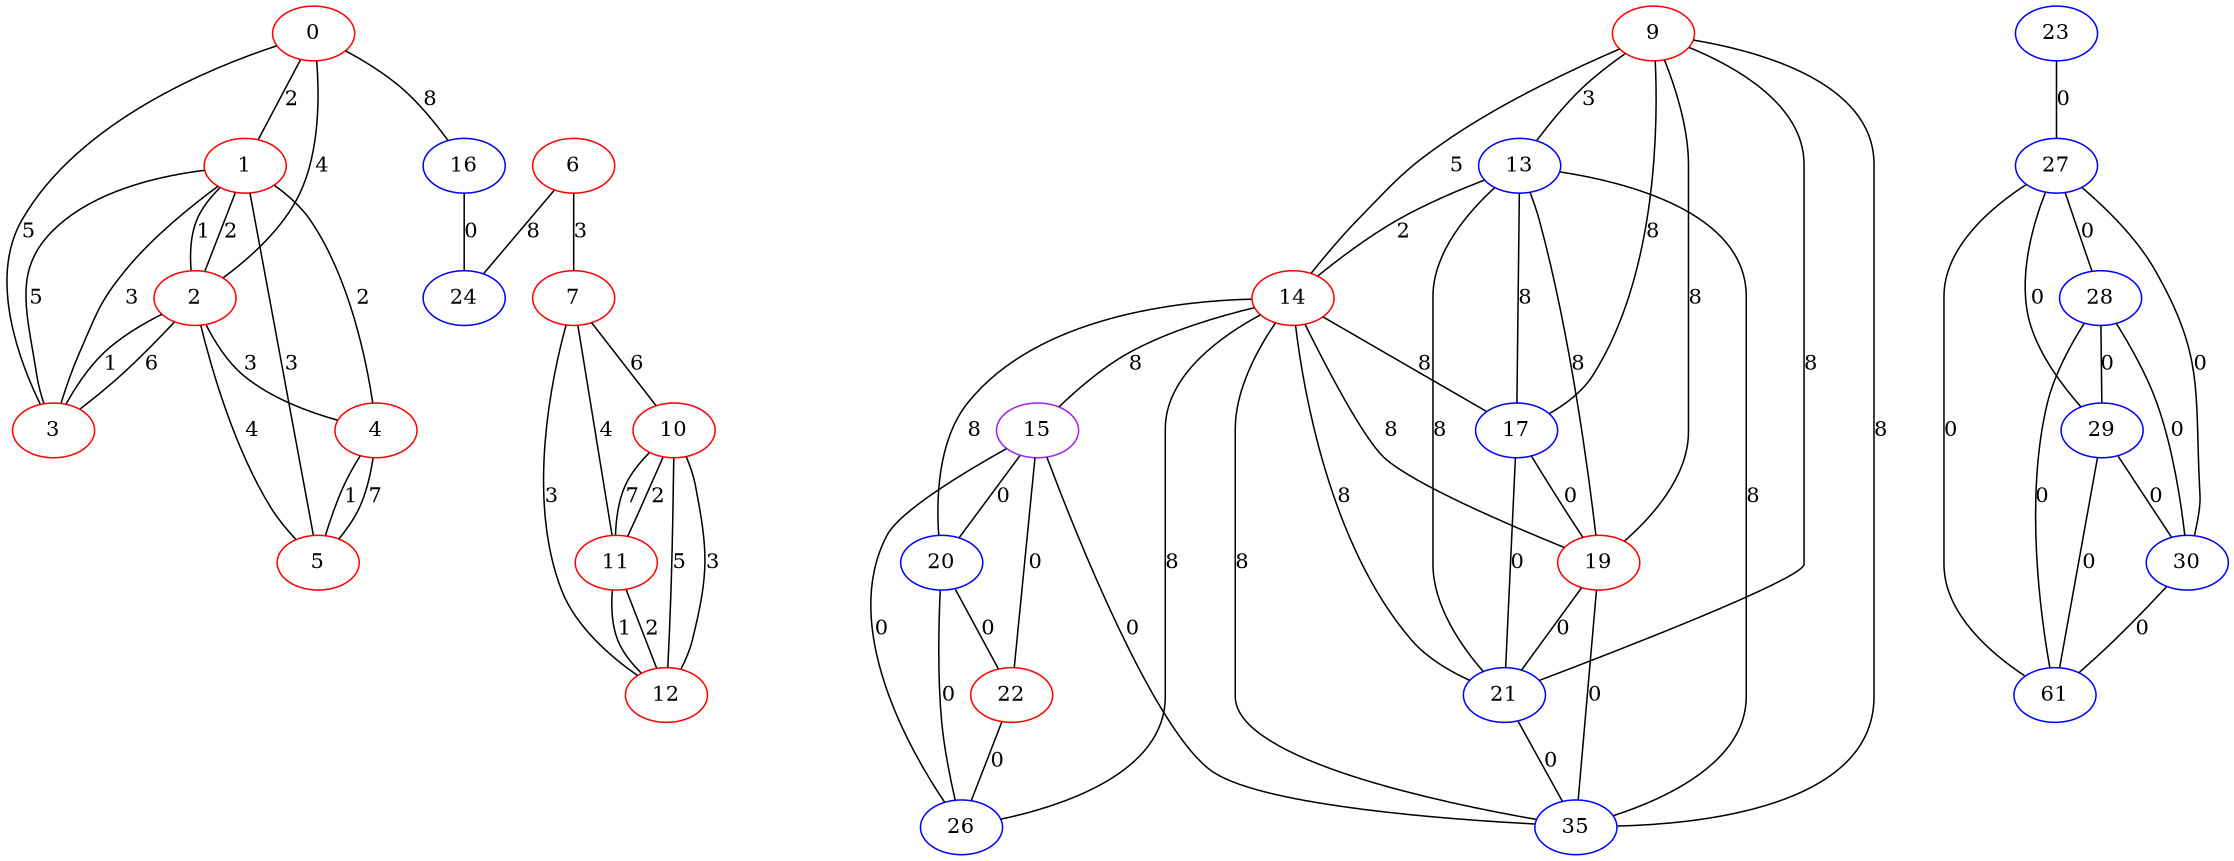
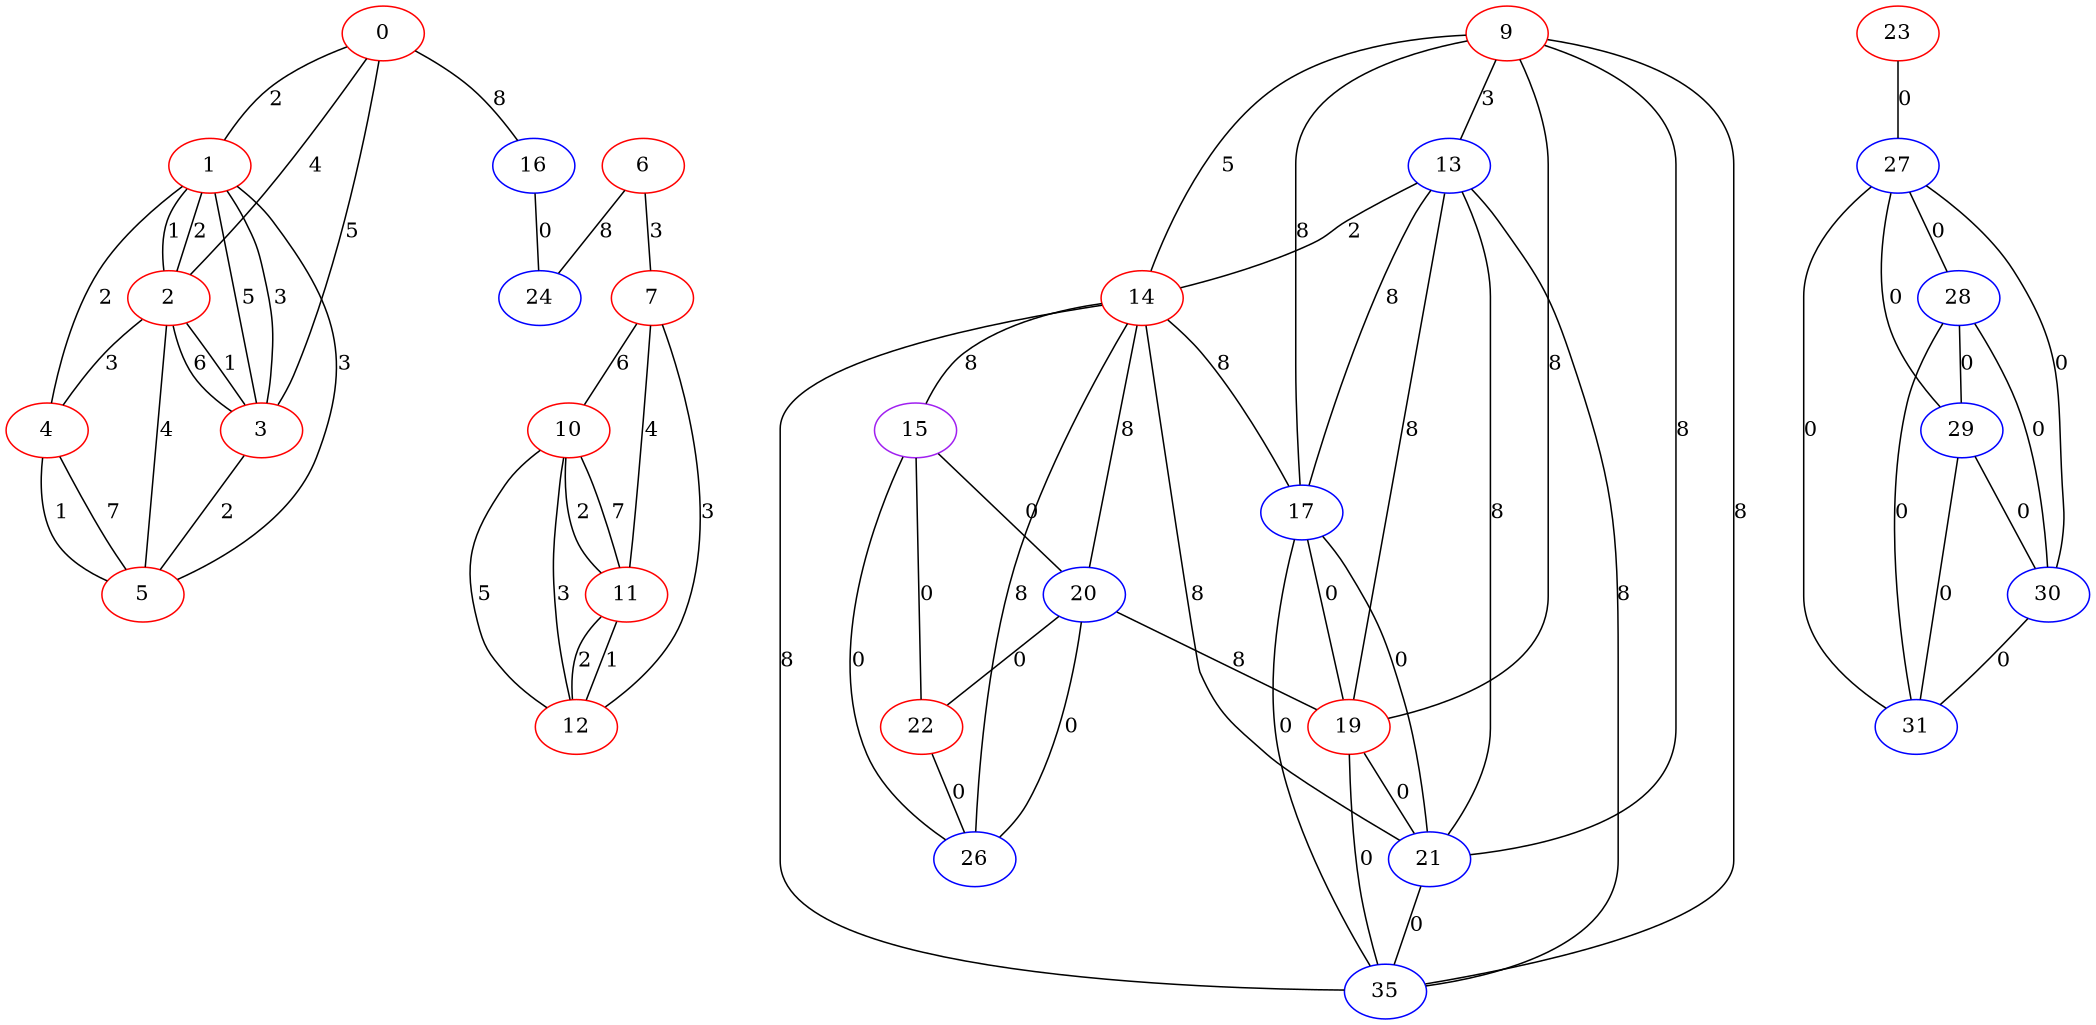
  graph {
    node [color=red weight=3]
    0 [weight=1]
    1 [weight=1]
    2 [weight=1]
    3 [weight=1]
    16 [color=blue]
    4 [weight=1]
    5 [weight=1]
    24 [color=blue]
    6 [weight=1]
    7 [weight=1]
    10 [weight=1]
    11 [weight=1]
    12 [weight=1]
    9 [weight=1]
    13 [color=blue weight=1]
    14 [weight=1]
    17 [color=blue]
    19
    21 [color=blue]
    n20 [color=blue label=35]
    15 [color=purple weight=4]
    20 [color=blue]
    26 [color=blue]
    22
-   23 [color=blue]
+   23
    27 [color=blue]
    28 [color=blue]
    29 [color=blue]
    30 [color=blue]
-   31 [color=blue label=61]
+   31 [color=blue]
    0 -- 1 [label=2]
    0 -- 2 [label=4]
    0 -- 3 [label=5]
    0 -- 16 [label=8]
    1 -- 2 [label=1]
    1 -- 2 [label=2]
    1 -- 3 [label=5]
    1 -- 3 [label=3]
    1 -- 4 [label=2]
    1 -- 5 [label=3]
    2 -- 3 [label=6]
    2 -- 3 [label=1]
    2 -- 4 [label=3]
    2 -- 5 [label=4]
+   3 -- 5 [label=2]
    16 -- 24 [label=0]
    4 -- 5 [label=1]
    4 -- 5 [label=7]
    6 -- 24 [label=8]
    6 -- 7 [label=3]
    7 -- 10 [label=6]
    7 -- 11 [label=4]
    7 -- 12 [label=3]
    10 -- 11 [label=7]
    10 -- 11 [label=2]
    10 -- 12 [label=5]
    10 -- 12 [label=3]
    11 -- 12 [label=2]
    11 -- 12 [label=1]
    9 -- 13 [label=3]
    9 -- 14 [label=5]
    9 -- 17 [label=8]
    9 -- 19 [label=8]
    9 -- 21 [label=8]
    9 -- n20 [label=8]
    13 -- 14 [label=2]
    13 -- 17 [label=8]
    13 -- 19 [label=8]
    13 -- 21 [label=8]
    13 -- n20 [label=8]
    14 -- 17 [label=8]
-   14 -- 19 [label=8]
+   20 -- 19 [label=8]
    14 -- 21 [label=8]
    14 -- n20 [label=8]
    14 -- 15 [label=8]
    14 -- 20 [label=8]
    14 -- 26 [label=8]
    17 -- 19 [label=0]
    17 -- 21 [label=0]
-   15 -- n20 [label=0]
+   17 -- n20 [label=0]
    19 -- 21 [label=0]
    19 -- n20 [label=0]
    21 -- n20 [label=0]
    15 -- 20 [label=0]
    15 -- 26 [label=0]
    15 -- 22 [label=0]
    20 -- 26 [label=0]
    20 -- 22 [label=0]
    22 -- 26 [label=0]
    23 -- 27 [label=0]
    27 -- 28 [label=0]
    27 -- 29 [label=0]
    27 -- 30 [label=0]
    27 -- 31 [label=0]
    28 -- 29 [label=0]
    28 -- 30 [label=0]
    28 -- 31 [label=0]
    29 -- 30 [label=0]
    29 -- 31 [label=0]
    30 -- 31 [label=0]
  }
